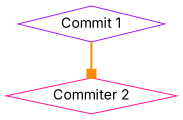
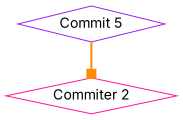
  digraph {
    fontname=Inter
    node [shape=diamond fontname=Inter]
-   n1 [label="Commit 1" color=purple]
+   n1 [label="Commit 5" color=purple]
    n2 [label="Commiter 2" color=deeppink]
    n1 -> n2 [color=darkorange style=bold arrowhead=box fontname=Inter]
  }
